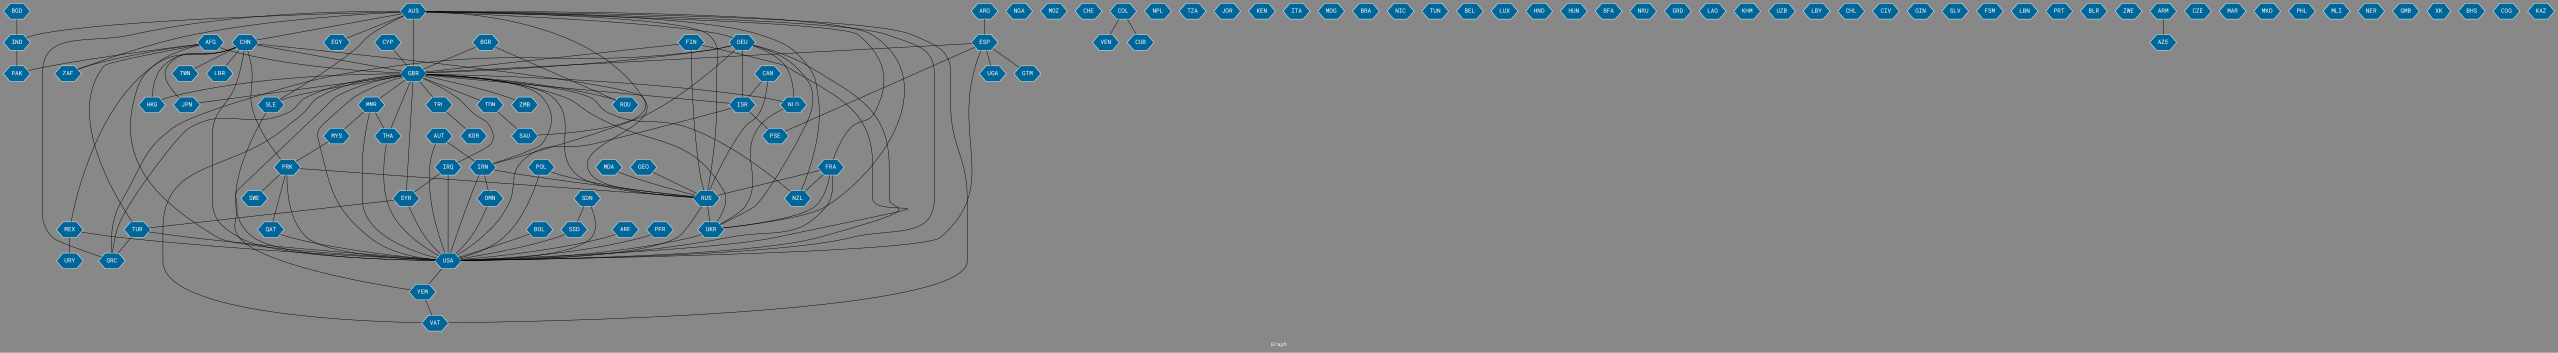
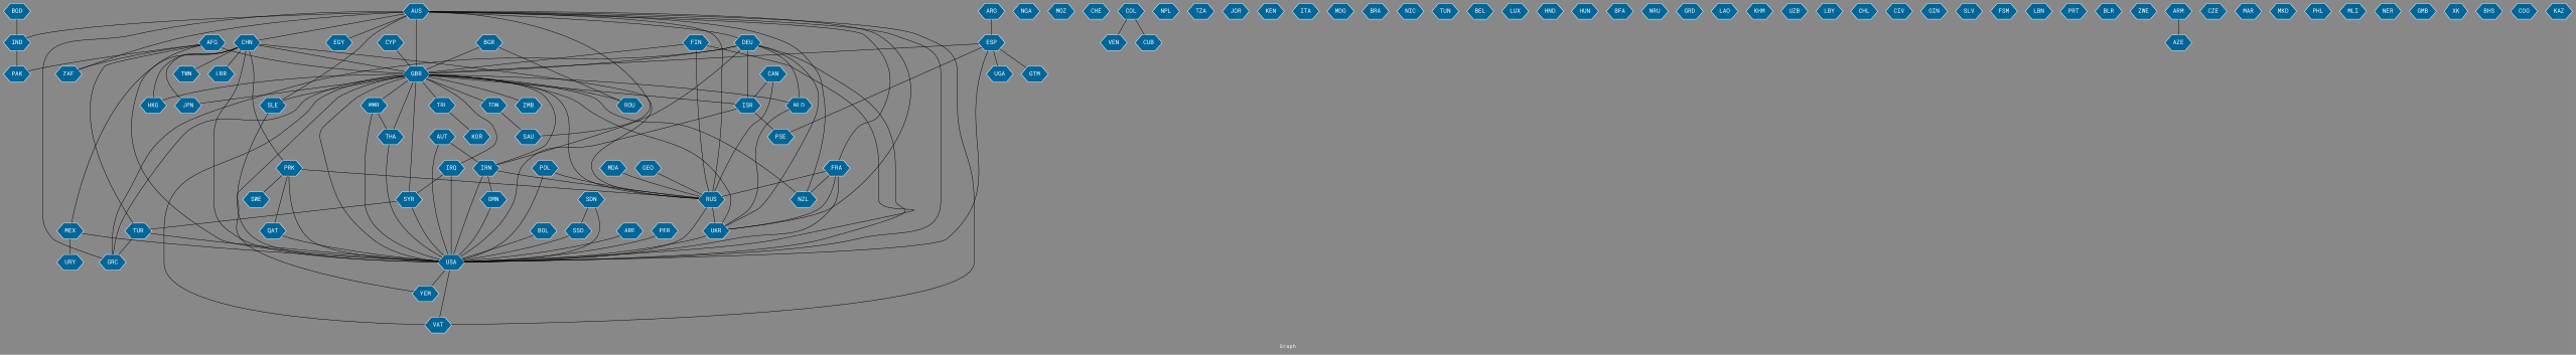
  graph {
    bgcolor="#888888"
    fontcolor=white
    fontname="Roboto Mono"
    fontsize=12
    label="Graph"
    node [color=white fillcolor="#006699" fontcolor=white fontname="Roboto Mono" shape=hexagon style=filled]
    edge [arrowhead=open color=black fontcolor=white fontname="Roboto Mono" fontsize=12 weight=1]
    n1 [label=IND]
    n2 [label=PAK]
    n3 [label=USA]
    n4 [label=VAT]
    n5 [label=YEM]
    n6 [label=NGA]
    n7 [label=SLE]
    n8 [label=AUS]
    n9 [label=FRA]
    n10 [label=RUS]
    n11 [label=UKR]
    n12 [label=GBR]
    n13 [label=DEU]
    n14 [label=CHN]
    n15 [label=EGY]
    n16 [label=GRC]
    n17 [label=SAU]
    n18 [label=NZL]
    n19 [label=ZAF]
    n20 [label=IDN]
    n21 [label=IRN]
    n22 [label=ISR]
    n23 [label=MMR]
    n24 [label=HKG]
    n25 [label=IRQ]
    n26 [label=IRL]
    n27 [label=JPN]
    n28 [label=SYR]
    n29 [label=THA]
    n30 [label=NLD]
    n31 [label=ROU]
    n32 [label=ZMB]
    n33 [label=PRK]
    n34 [label=MEX]
    n35 [label=TWN]
    n36 [label=LBR]
    n37 [label=OMN]
    n38 [label=PSE]
-   n39 [label=MYS]
    n40 [label=SWE]
    n41 [label=QAT]
    n42 [label=KOR]
    n43 [label=TUR]
    n44 [label=URY]
    n45 [label=MOZ]
    n46 [label=CHE]
    n47 [label=VEN]
    n48 [label=UGA]
    n49 [label=ESP]
    n50 [label=GTM]
    n51 [label=AFG]
    n52 [label=COL]
    n53 [label=CUB]
    n54 [label=NPL]
    n55 [label=TZA]
    n56 [label=BOL]
    n57 [label=JOR]
    n58 [label=ARG]
    n59 [label=CAN]
    n60 [label=KEN]
    n61 [label=ITA]
    n62 [label=SDN]
    n63 [label=SSD]
    n64 [label=POL]
    n65 [label=MDG]
    n66 [label=BRA]
    n67 [label=NIC]
    n68 [label=TUN]
    n69 [label=BEL]
    n70 [label=LUX]
    n71 [label=MDA]
    n72 [label=HND]
    n73 [label=HUN]
    n74 [label=BFA]
    n75 [label=NRU]
    n76 [label=GRD]
    n77 [label=LAO]
    n78 [label=KHM]
    n79 [label=UZB]
    n80 [label=AUT]
    n81 [label=LBY]
    n82 [label=CHL]
    n83 [label=CIV]
    n84 [label=FIN]
    n85 [label=GIN]
    n86 [label=SLV]
    n87 [label=FSM]
    n88 [label=GEO]
    n89 [label=LBN]
    n90 [label=PRT]
    n91 [label=ARE]
    n92 [label=CYP]
    n93 [label=BLR]
    n94 [label=PER]
    n95 [label=ZWE]
    n96 [label=ARM]
    n97 [label=AZE]
    n98 [label=BGD]
    n99 [label=CZE]
    n100 [label=MAR]
    n101 [label=BGR]
    n102 [label=MKD]
    n103 [label=PHL]
    n104 [label=MLI]
    n105 [label=NER]
    n106 [label=GMB]
    n107 [label=XK]
    n108 [label=BHS]
    n109 [label=COG]
    n110 [label=KAZ]
    n1 -- n2 [weight=3]
-   n5 -- n4 [weight=3]
+   n3 -- n4 [weight=3]
    n3 -- n5 [weight=2]
    n7 -- n3 [weight=2]
    n8 -- n1 [weight=5]
    n8 -- n3 [weight=6]
    n8 -- n4
    n8 -- n7 [weight=5]
    n8 -- n9 [weight=2]
    n8 -- n10 [weight=8]
    n8 -- n11
    n8 -- n12 [weight=4]
    n8 -- n13
    n8 -- n14 [weight=5]
    n8 -- n15 [weight=2]
    n8 -- n16 [weight=2]
    n8 -- n17
    n8 -- n18
    n8 -- n19 [weight=4]
    n9 -- n3 [weight=2]
    n9 -- n10 [weight=4]
    n9 -- n11
    n9 -- n18
    n10 -- n3 [weight=11]
    n10 -- n11 [weight=21]
    n11 -- n3 [weight=6]
    n12 -- n3 [weight=9]
    n12 -- n4
    n12 -- n5
    n12 -- n7 [weight=3]
    n12 -- n10 [weight=8]
    n12 -- n11 [weight=4]
    n12 -- n16
    n12 -- n18
    n12 -- n20
    n12 -- n21 [weight=7]
    n12 -- n22 [weight=4]
    n12 -- n23 [weight=2]
    n12 -- n24 [weight=14]
    n12 -- n25 [weight=3]
    n12 -- n26
    n12 -- n27
    n12 -- n28 [weight=5]
    n12 -- n29
    n12 -- n30 [weight=2]
    n12 -- n31
    n12 -- n32
    n13 -- n3
    n13 -- n11 [weight=2]
    n13 -- n12 [weight=5]
    n13 -- n16 [weight=2]
    n13 -- n21
    n13 -- n22
    n13 -- n30 [weight=2]
    n14 -- n3 [weight=9]
    n14 -- n10
    n14 -- n12
    n14 -- n24 [weight=6]
    n14 -- n27 [weight=5]
    n14 -- n33
    n14 -- n34
    n14 -- n35 [weight=2]
    n14 -- n36
    n20 -- n17 [weight=2]
    n21 -- n3 [weight=17]
    n21 -- n10 [weight=2]
    n21 -- n37
    n22 -- n3 [weight=5]
    n22 -- n38 [weight=17]
    n23 -- n3 [weight=6]
    n23 -- n29
-   n23 -- n39 [weight=2]
    n25 -- n3 [weight=17]
    n25 -- n28 [weight=5]
    n26 -- n42
    n28 -- n3 [weight=10]
    n28 -- n43 [weight=2]
    n29 -- n3
    n30 -- n11
    n33 -- n3 [weight=11]
    n33 -- n10
    n33 -- n40
    n33 -- n41
    n34 -- n3 [weight=2]
    n34 -- n44 [weight=2]
    n37 -- n3
-   n39 -- n33
    n41 -- n3 [weight=3]
    n43 -- n3 [weight=4]
    n43 -- n16 [weight=4]
    n49 -- n3
    n49 -- n12
    n49 -- n38
    n49 -- n48 [weight=2]
    n49 -- n50
    n51 -- n2 [weight=2]
    n51 -- n3 [weight=3]
    n51 -- n12 [weight=11]
    n51 -- n19
    n51 -- n43
    n52 -- n47
    n52 -- n53
    n56 -- n3
    n58 -- n49
    n59 -- n10
    n59 -- n22
    n62 -- n3
    n62 -- n63
    n63 -- n3
    n64 -- n3
    n64 -- n10 [weight=2]
    n71 -- n10
    n80 -- n3 [weight=2]
    n80 -- n21 [weight=7]
    n84 -- n3 [weight=2]
    n84 -- n10 [weight=4]
    n84 -- n12
    n88 -- n10
    n91 -- n3
    n92 -- n12
    n94 -- n3
    n96 -- n97
    n98 -- n1
    n101 -- n12
    n101 -- n31
  }
